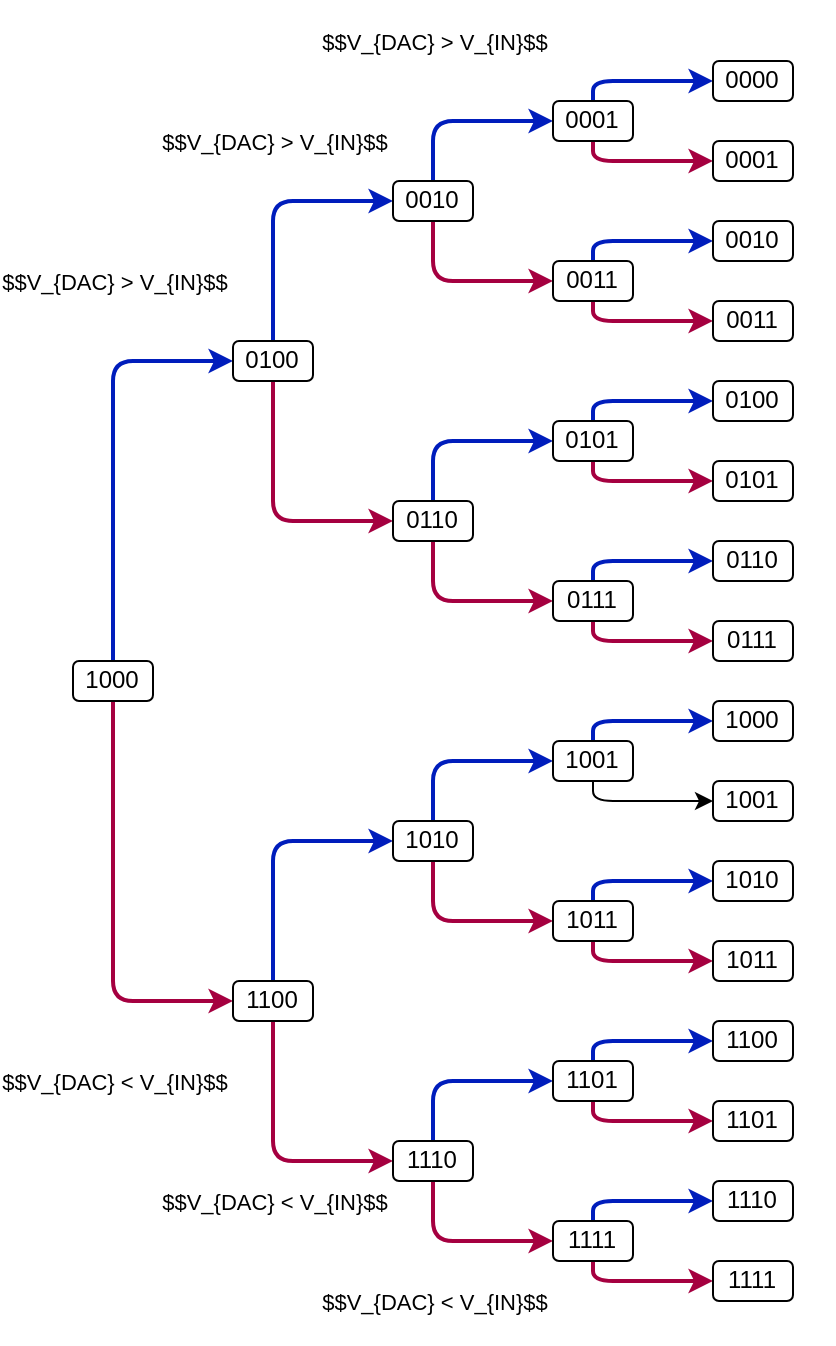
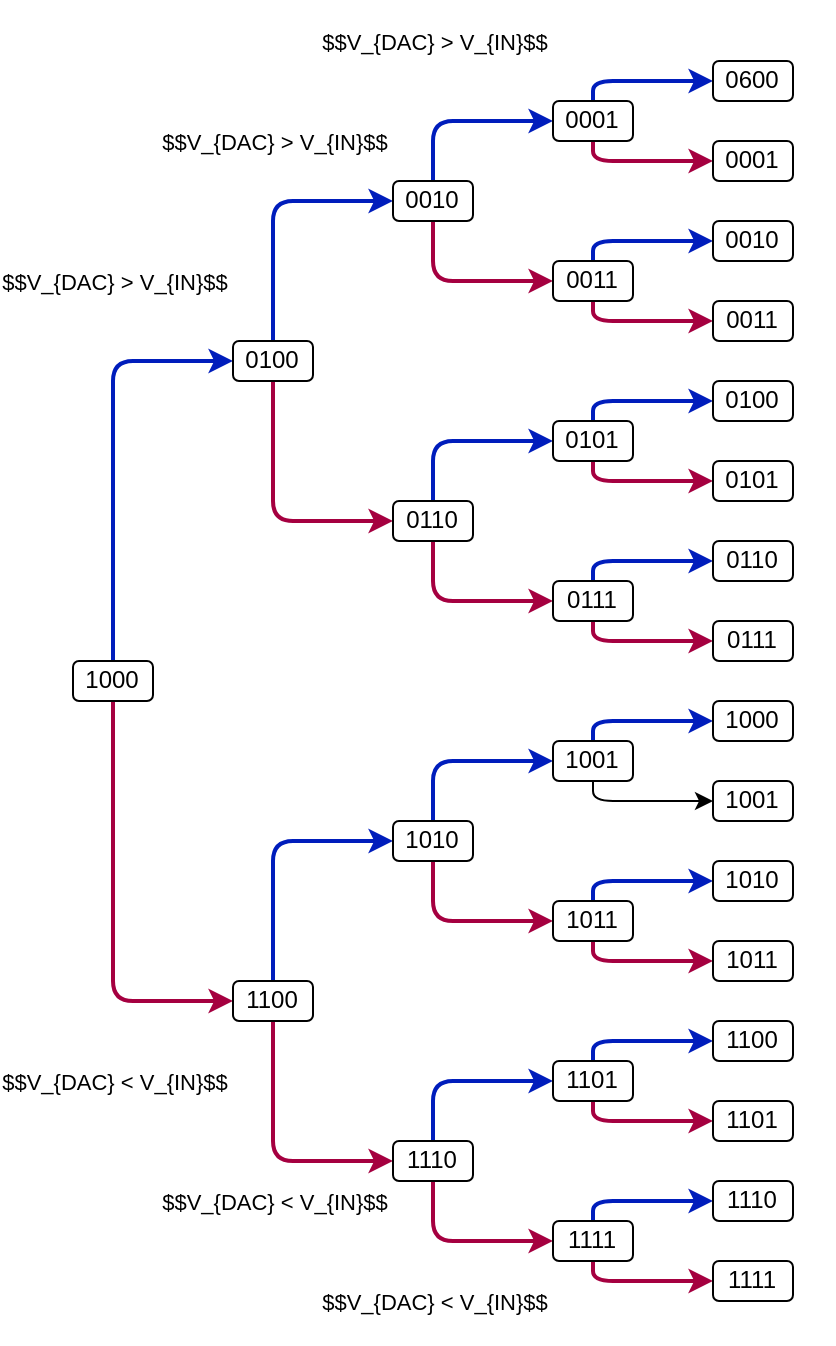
  <mxCell id="0" />
  <mxCell id="1" parent="0" />
  <mxCell id="2" style="orthogonalLoop=1;jettySize=auto;html=1;exitX=0.5;exitY=0;exitDx=0;exitDy=0;entryX=0;entryY=0.5;entryDx=0;entryDy=0;rounded=1;edgeStyle=orthogonalEdgeStyle;fillColor=#0050ef;strokeColor=#001DBC;strokeWidth=2;" edge="1" parent="1" source="5" target="11"><mxGeometry relative="1" as="geometry" /></mxCell>
  <mxCell id="3" value="$$V_{DAC} &amp;gt; V_{IN}$$" style="edgeLabel;html=1;align=center;verticalAlign=middle;resizable=0;points=[];labelBackgroundColor=none;" vertex="1" connectable="0" parent="2"><mxGeometry x="-0.587" y="1" relative="1" as="geometry"><mxPoint x="1" y="-147" as="offset" /></mxGeometry></mxCell>
  <mxCell id="4" style="edgeStyle=orthogonalEdgeStyle;rounded=1;orthogonalLoop=1;jettySize=auto;html=1;exitX=0.5;exitY=1;exitDx=0;exitDy=0;entryX=0;entryY=0.5;entryDx=0;entryDy=0;fillColor=#d80073;strokeColor=#A50040;strokeWidth=2;" edge="1" parent="1" source="5" target="8"><mxGeometry relative="1" as="geometry" /></mxCell>
  <mxCell id="5" value="1000" style="rounded=1;whiteSpace=wrap;html=1;" vertex="1" parent="1"><mxGeometry x="20" y="330" width="40" height="20" as="geometry" /></mxCell>
  <mxCell id="6" style="edgeStyle=orthogonalEdgeStyle;rounded=1;orthogonalLoop=1;jettySize=auto;html=1;exitX=0.5;exitY=1;exitDx=0;exitDy=0;entryX=0;entryY=0.5;entryDx=0;entryDy=0;fillColor=#d80073;strokeColor=#A50040;strokeWidth=2;" edge="1" parent="1" source="8" target="17"><mxGeometry relative="1" as="geometry" /></mxCell>
  <mxCell id="7" style="edgeStyle=orthogonalEdgeStyle;rounded=1;orthogonalLoop=1;jettySize=auto;html=1;exitX=0.5;exitY=0;exitDx=0;exitDy=0;entryX=0;entryY=0.5;entryDx=0;entryDy=0;fillColor=#0050ef;strokeColor=#001DBC;strokeWidth=2;" edge="1" parent="1" source="8" target="14"><mxGeometry relative="1" as="geometry" /></mxCell>
  <mxCell id="8" value="1100" style="rounded=1;whiteSpace=wrap;html=1;" vertex="1" parent="1"><mxGeometry x="100" y="490" width="40" height="20" as="geometry" /></mxCell>
  <mxCell id="9" style="edgeStyle=orthogonalEdgeStyle;rounded=1;orthogonalLoop=1;jettySize=auto;html=1;exitX=0.5;exitY=1;exitDx=0;exitDy=0;entryX=0;entryY=0.5;entryDx=0;entryDy=0;fillColor=#d80073;strokeColor=#A50040;strokeWidth=2;" edge="1" parent="1" source="11" target="20"><mxGeometry relative="1" as="geometry" /></mxCell>
  <mxCell id="10" style="edgeStyle=orthogonalEdgeStyle;rounded=1;orthogonalLoop=1;jettySize=auto;html=1;exitX=0.5;exitY=0;exitDx=0;exitDy=0;entryX=0;entryY=0.5;entryDx=0;entryDy=0;fillColor=#0050ef;strokeColor=#001DBC;strokeWidth=2;" edge="1" parent="1" source="11" target="23"><mxGeometry relative="1" as="geometry" /></mxCell>
  <mxCell id="11" value="0100" style="rounded=1;whiteSpace=wrap;html=1;" vertex="1" parent="1"><mxGeometry x="100" y="170" width="40" height="20" as="geometry" /></mxCell>
  <mxCell id="12" style="edgeStyle=orthogonalEdgeStyle;rounded=1;orthogonalLoop=1;jettySize=auto;html=1;exitX=0.5;exitY=0;exitDx=0;exitDy=0;entryX=0;entryY=0.5;entryDx=0;entryDy=0;fillColor=#0050ef;strokeColor=#001DBC;strokeWidth=2;" edge="1" parent="1" source="14" target="29"><mxGeometry relative="1" as="geometry" /></mxCell>
  <mxCell id="13" style="edgeStyle=orthogonalEdgeStyle;rounded=1;orthogonalLoop=1;jettySize=auto;html=1;exitX=0.5;exitY=1;exitDx=0;exitDy=0;entryX=0;entryY=0.5;entryDx=0;entryDy=0;fillColor=#d80073;strokeColor=#A50040;strokeWidth=2;" edge="1" parent="1" source="14" target="26"><mxGeometry relative="1" as="geometry" /></mxCell>
  <mxCell id="14" value="1010" style="rounded=1;whiteSpace=wrap;html=1;" vertex="1" parent="1"><mxGeometry x="180" y="410" width="40" height="20" as="geometry" /></mxCell>
  <mxCell id="15" style="edgeStyle=orthogonalEdgeStyle;rounded=1;orthogonalLoop=1;jettySize=auto;html=1;exitX=0.5;exitY=0;exitDx=0;exitDy=0;entryX=0;entryY=0.5;entryDx=0;entryDy=0;fillColor=#0050ef;strokeColor=#001DBC;strokeWidth=2;" edge="1" parent="1" source="17" target="32"><mxGeometry relative="1" as="geometry" /></mxCell>
  <mxCell id="16" style="edgeStyle=orthogonalEdgeStyle;rounded=1;orthogonalLoop=1;jettySize=auto;html=1;exitX=0.5;exitY=1;exitDx=0;exitDy=0;entryX=0;entryY=0.5;entryDx=0;entryDy=0;fillColor=#d80073;strokeColor=#A50040;strokeWidth=2;" edge="1" parent="1" source="17" target="35"><mxGeometry relative="1" as="geometry" /></mxCell>
  <mxCell id="17" value="1110" style="rounded=1;whiteSpace=wrap;html=1;" vertex="1" parent="1"><mxGeometry x="180" y="570" width="40" height="20" as="geometry" /></mxCell>
  <mxCell id="18" style="edgeStyle=orthogonalEdgeStyle;rounded=1;orthogonalLoop=1;jettySize=auto;html=1;exitX=0.5;exitY=0;exitDx=0;exitDy=0;entryX=0;entryY=0.5;entryDx=0;entryDy=0;fillColor=#0050ef;strokeColor=#001DBC;strokeWidth=2;" edge="1" parent="1" source="20" target="44"><mxGeometry relative="1" as="geometry" /></mxCell>
  <mxCell id="19" style="edgeStyle=orthogonalEdgeStyle;rounded=1;orthogonalLoop=1;jettySize=auto;html=1;exitX=0.5;exitY=1;exitDx=0;exitDy=0;entryX=0;entryY=0.5;entryDx=0;entryDy=0;fillColor=#d80073;strokeColor=#A50040;strokeWidth=2;" edge="1" parent="1" source="20" target="47"><mxGeometry relative="1" as="geometry" /></mxCell>
  <mxCell id="20" value="0110" style="rounded=1;whiteSpace=wrap;html=1;" vertex="1" parent="1"><mxGeometry x="180" y="250" width="40" height="20" as="geometry" /></mxCell>
  <mxCell id="21" style="edgeStyle=orthogonalEdgeStyle;rounded=1;orthogonalLoop=1;jettySize=auto;html=1;exitX=0.5;exitY=0;exitDx=0;exitDy=0;entryX=0;entryY=0.5;entryDx=0;entryDy=0;fillColor=#0050ef;strokeColor=#001DBC;strokeWidth=2;" edge="1" parent="1" source="23" target="41"><mxGeometry relative="1" as="geometry" /></mxCell>
  <mxCell id="22" style="edgeStyle=orthogonalEdgeStyle;rounded=1;orthogonalLoop=1;jettySize=auto;html=1;exitX=0.5;exitY=1;exitDx=0;exitDy=0;entryX=0;entryY=0.5;entryDx=0;entryDy=0;fillColor=#d80073;strokeColor=#A50040;strokeWidth=2;" edge="1" parent="1" source="23" target="38"><mxGeometry relative="1" as="geometry" /></mxCell>
  <mxCell id="23" value="0010" style="rounded=1;whiteSpace=wrap;html=1;" vertex="1" parent="1"><mxGeometry x="180" y="90" width="40" height="20" as="geometry" /></mxCell>
  <mxCell id="24" style="edgeStyle=orthogonalEdgeStyle;rounded=1;orthogonalLoop=1;jettySize=auto;html=1;exitX=0.5;exitY=0;exitDx=0;exitDy=0;entryX=0;entryY=0.5;entryDx=0;entryDy=0;fillColor=#0050ef;strokeColor=#001DBC;strokeWidth=2;" edge="1" parent="1" source="26" target="59"><mxGeometry relative="1" as="geometry"><Array as="points"><mxPoint x="280" y="440" /></Array></mxGeometry></mxCell>
  <mxCell id="25" style="edgeStyle=orthogonalEdgeStyle;rounded=1;orthogonalLoop=1;jettySize=auto;html=1;exitX=0.5;exitY=1;exitDx=0;exitDy=0;entryX=0;entryY=0.5;entryDx=0;entryDy=0;fillColor=#d80073;strokeColor=#A50040;strokeWidth=2;" edge="1" parent="1" source="26" target="60"><mxGeometry relative="1" as="geometry"><Array as="points"><mxPoint x="280" y="480" /></Array></mxGeometry></mxCell>
  <mxCell id="26" value="1011" style="rounded=1;whiteSpace=wrap;html=1;" vertex="1" parent="1"><mxGeometry x="260" y="450" width="40" height="20" as="geometry" /></mxCell>
  <mxCell id="27" style="edgeStyle=orthogonalEdgeStyle;rounded=1;orthogonalLoop=1;jettySize=auto;html=1;exitX=0.5;exitY=0;exitDx=0;exitDy=0;entryX=0;entryY=0.5;entryDx=0;entryDy=0;fillColor=#0050ef;strokeColor=#001DBC;strokeWidth=2;" edge="1" parent="1" source="29" target="57"><mxGeometry relative="1" as="geometry"><Array as="points"><mxPoint x="280" y="360" /></Array></mxGeometry></mxCell>
  <mxCell id="28" style="edgeStyle=orthogonalEdgeStyle;rounded=1;orthogonalLoop=1;jettySize=auto;html=1;exitX=0.5;exitY=1;exitDx=0;exitDy=0;entryX=0;entryY=0.5;entryDx=0;entryDy=0;" edge="1" parent="1" source="29" target="58"><mxGeometry relative="1" as="geometry"><Array as="points"><mxPoint x="280" y="400" /></Array></mxGeometry></mxCell>
  <mxCell id="29" value="1001" style="rounded=1;whiteSpace=wrap;html=1;" vertex="1" parent="1"><mxGeometry x="260" y="370" width="40" height="20" as="geometry" /></mxCell>
  <mxCell id="30" style="edgeStyle=orthogonalEdgeStyle;rounded=1;orthogonalLoop=1;jettySize=auto;html=1;exitX=0.5;exitY=0;exitDx=0;exitDy=0;entryX=0;entryY=0.5;entryDx=0;entryDy=0;fillColor=#0050ef;strokeColor=#001DBC;strokeWidth=2;" edge="1" parent="1" source="32" target="61"><mxGeometry relative="1" as="geometry"><Array as="points"><mxPoint x="280" y="520" /></Array></mxGeometry></mxCell>
  <mxCell id="31" style="edgeStyle=orthogonalEdgeStyle;rounded=1;orthogonalLoop=1;jettySize=auto;html=1;exitX=0.5;exitY=1;exitDx=0;exitDy=0;entryX=0;entryY=0.5;entryDx=0;entryDy=0;strokeWidth=2;fillColor=#d80073;strokeColor=#A50040;" edge="1" parent="1" source="32" target="62"><mxGeometry relative="1" as="geometry"><Array as="points"><mxPoint x="280" y="560" /></Array></mxGeometry></mxCell>
  <mxCell id="32" value="1101" style="rounded=1;whiteSpace=wrap;html=1;" vertex="1" parent="1"><mxGeometry x="260" y="530" width="40" height="20" as="geometry" /></mxCell>
  <mxCell id="33" style="edgeStyle=orthogonalEdgeStyle;rounded=1;orthogonalLoop=1;jettySize=auto;html=1;exitX=0.5;exitY=0;exitDx=0;exitDy=0;entryX=0;entryY=0.5;entryDx=0;entryDy=0;fillColor=#0050ef;strokeColor=#001DBC;strokeWidth=2;" edge="1" parent="1" source="35" target="63"><mxGeometry relative="1" as="geometry"><Array as="points"><mxPoint x="280" y="600" /></Array></mxGeometry></mxCell>
  <mxCell id="34" style="edgeStyle=orthogonalEdgeStyle;rounded=1;orthogonalLoop=1;jettySize=auto;html=1;exitX=0.5;exitY=1;exitDx=0;exitDy=0;entryX=0;entryY=0.5;entryDx=0;entryDy=0;fillColor=#d80073;strokeColor=#A50040;strokeWidth=2;" edge="1" parent="1" source="35" target="64"><mxGeometry relative="1" as="geometry"><Array as="points"><mxPoint x="280" y="640" /></Array></mxGeometry></mxCell>
  <mxCell id="35" value="1111" style="rounded=1;whiteSpace=wrap;html=1;" vertex="1" parent="1"><mxGeometry x="260" y="610" width="40" height="20" as="geometry" /></mxCell>
  <mxCell id="36" style="edgeStyle=orthogonalEdgeStyle;rounded=1;orthogonalLoop=1;jettySize=auto;html=1;exitX=0.5;exitY=0;exitDx=0;exitDy=0;entryX=0;entryY=0.5;entryDx=0;entryDy=0;fillColor=#0050ef;strokeColor=#001DBC;strokeWidth=2;" edge="1" parent="1" source="38" target="65"><mxGeometry relative="1" as="geometry"><Array as="points"><mxPoint x="280" y="120" /></Array></mxGeometry></mxCell>
  <mxCell id="37" style="edgeStyle=orthogonalEdgeStyle;rounded=1;orthogonalLoop=1;jettySize=auto;html=1;exitX=0.5;exitY=1;exitDx=0;exitDy=0;entryX=0;entryY=0.5;entryDx=0;entryDy=0;fillColor=#d80073;strokeColor=#A50040;strokeWidth=2;" edge="1" parent="1" source="38" target="66"><mxGeometry relative="1" as="geometry"><Array as="points"><mxPoint x="280" y="160" /></Array></mxGeometry></mxCell>
  <mxCell id="38" value="0011" style="rounded=1;whiteSpace=wrap;html=1;" vertex="1" parent="1"><mxGeometry x="260" y="130" width="40" height="20" as="geometry" /></mxCell>
  <mxCell id="39" style="edgeStyle=orthogonalEdgeStyle;rounded=1;orthogonalLoop=1;jettySize=auto;html=1;exitX=0.5;exitY=0;exitDx=0;exitDy=0;entryX=0;entryY=0.5;entryDx=0;entryDy=0;fillColor=#0050ef;strokeColor=#001DBC;strokeWidth=2;" edge="1" parent="1" source="41" target="53"><mxGeometry relative="1" as="geometry"><Array as="points"><mxPoint x="280" y="40" /></Array></mxGeometry></mxCell>
  <mxCell id="40" style="edgeStyle=orthogonalEdgeStyle;rounded=1;orthogonalLoop=1;jettySize=auto;html=1;exitX=0.5;exitY=1;exitDx=0;exitDy=0;entryX=0;entryY=0.5;entryDx=0;entryDy=0;fillColor=#d80073;strokeColor=#A50040;strokeWidth=2;" edge="1" parent="1" source="41" target="54"><mxGeometry relative="1" as="geometry"><Array as="points"><mxPoint x="280" y="80" /></Array></mxGeometry></mxCell>
  <mxCell id="41" value="0001" style="rounded=1;whiteSpace=wrap;html=1;" vertex="1" parent="1"><mxGeometry x="260" y="50" width="40" height="20" as="geometry" /></mxCell>
  <mxCell id="42" style="edgeStyle=orthogonalEdgeStyle;rounded=1;orthogonalLoop=1;jettySize=auto;html=1;exitX=0.5;exitY=0;exitDx=0;exitDy=0;entryX=0;entryY=0.5;entryDx=0;entryDy=0;fillColor=#0050ef;strokeColor=#001DBC;strokeWidth=2;" edge="1" parent="1" source="44" target="67"><mxGeometry relative="1" as="geometry"><Array as="points"><mxPoint x="280" y="200" /></Array></mxGeometry></mxCell>
  <mxCell id="43" style="edgeStyle=orthogonalEdgeStyle;rounded=1;orthogonalLoop=1;jettySize=auto;html=1;exitX=0.5;exitY=1;exitDx=0;exitDy=0;entryX=0;entryY=0.5;entryDx=0;entryDy=0;fillColor=#d80073;strokeColor=#A50040;strokeWidth=2;" edge="1" parent="1" source="44" target="68"><mxGeometry relative="1" as="geometry"><Array as="points"><mxPoint x="280" y="240" /></Array></mxGeometry></mxCell>
  <mxCell id="44" value="0101" style="rounded=1;whiteSpace=wrap;html=1;" vertex="1" parent="1"><mxGeometry x="260" y="210" width="40" height="20" as="geometry" /></mxCell>
  <mxCell id="45" style="edgeStyle=orthogonalEdgeStyle;rounded=1;orthogonalLoop=1;jettySize=auto;html=1;exitX=0.5;exitY=0;exitDx=0;exitDy=0;entryX=0;entryY=0.5;entryDx=0;entryDy=0;fillColor=#0050ef;strokeColor=#001DBC;strokeWidth=2;" edge="1" parent="1" source="47" target="55"><mxGeometry relative="1" as="geometry"><Array as="points"><mxPoint x="280" y="280" /></Array></mxGeometry></mxCell>
  <mxCell id="46" style="edgeStyle=orthogonalEdgeStyle;rounded=1;orthogonalLoop=1;jettySize=auto;html=1;exitX=0.5;exitY=1;exitDx=0;exitDy=0;entryX=0;entryY=0.5;entryDx=0;entryDy=0;fillColor=#d80073;strokeColor=#A50040;strokeWidth=2;" edge="1" parent="1" source="47" target="56"><mxGeometry relative="1" as="geometry"><Array as="points"><mxPoint x="280" y="320" /></Array></mxGeometry></mxCell>
  <mxCell id="47" value="0111" style="rounded=1;whiteSpace=wrap;html=1;" vertex="1" parent="1"><mxGeometry x="260" y="290" width="40" height="20" as="geometry" /></mxCell>
  <mxCell id="48" value="$$V_{DAC} &amp;gt; V_{IN}$$" style="edgeLabel;html=1;align=center;verticalAlign=middle;resizable=0;points=[];labelBackgroundColor=none;" vertex="1" connectable="0" parent="1"><mxGeometry x="120" y="70.003" as="geometry" /></mxCell>
  <mxCell id="49" value="$$V_{DAC} &amp;gt; V_{IN}$$" style="edgeLabel;html=1;align=center;verticalAlign=middle;resizable=0;points=[];labelBackgroundColor=none;" vertex="1" connectable="0" parent="1"><mxGeometry x="200" y="20.003" as="geometry" /></mxCell>
  <mxCell id="50" value="$$V_{DAC} &amp;lt; V_{IN}$$" style="edgeLabel;html=1;align=center;verticalAlign=middle;resizable=0;points=[];labelBackgroundColor=none;" vertex="1" connectable="0" parent="1"><mxGeometry x="40" y="540.003" as="geometry" /></mxCell>
  <mxCell id="51" value="$$V_{DAC} &amp;lt; V_{IN}$$" style="edgeLabel;html=1;align=center;verticalAlign=middle;resizable=0;points=[];labelBackgroundColor=none;" vertex="1" connectable="0" parent="1"><mxGeometry x="120" y="600.003" as="geometry" /></mxCell>
  <mxCell id="52" value="$$V_{DAC} &amp;lt; V_{IN}$$" style="edgeLabel;html=1;align=center;verticalAlign=middle;resizable=0;points=[];labelBackgroundColor=none;" vertex="1" connectable="0" parent="1"><mxGeometry x="200" y="650.003" as="geometry" /></mxCell>
- <mxCell id="53" value="0000" style="rounded=1;whiteSpace=wrap;html=1;labelBackgroundColor=none;" vertex="1" parent="1"><mxGeometry x="340" y="30" width="40" height="20" as="geometry" /></mxCell>
+ <mxCell id="53" value="0600" style="rounded=1;whiteSpace=wrap;html=1;labelBackgroundColor=none;" vertex="1" parent="1"><mxGeometry x="340" y="30" width="40" height="20" as="geometry" /></mxCell>
  <mxCell id="54" value="0001" style="rounded=1;whiteSpace=wrap;html=1;labelBackgroundColor=none;" vertex="1" parent="1"><mxGeometry x="340" y="70" width="40" height="20" as="geometry" /></mxCell>
  <mxCell id="55" value="0110" style="rounded=1;whiteSpace=wrap;html=1;labelBackgroundColor=none;" vertex="1" parent="1"><mxGeometry x="340" y="270" width="40" height="20" as="geometry" /></mxCell>
  <mxCell id="56" value="0111" style="rounded=1;whiteSpace=wrap;html=1;labelBackgroundColor=none;" vertex="1" parent="1"><mxGeometry x="340" y="310" width="40" height="20" as="geometry" /></mxCell>
  <mxCell id="57" value="1000" style="rounded=1;whiteSpace=wrap;html=1;labelBackgroundColor=none;" vertex="1" parent="1"><mxGeometry x="340" y="350" width="40" height="20" as="geometry" /></mxCell>
  <mxCell id="58" value="1001" style="rounded=1;whiteSpace=wrap;html=1;labelBackgroundColor=none;" vertex="1" parent="1"><mxGeometry x="340" y="390" width="40" height="20" as="geometry" /></mxCell>
  <mxCell id="59" value="1010" style="rounded=1;whiteSpace=wrap;html=1;labelBackgroundColor=none;" vertex="1" parent="1"><mxGeometry x="340" y="430" width="40" height="20" as="geometry" /></mxCell>
  <mxCell id="60" value="1011" style="rounded=1;whiteSpace=wrap;html=1;labelBackgroundColor=none;" vertex="1" parent="1"><mxGeometry x="340" y="470" width="40" height="20" as="geometry" /></mxCell>
  <mxCell id="61" value="1100" style="rounded=1;whiteSpace=wrap;html=1;labelBackgroundColor=none;" vertex="1" parent="1"><mxGeometry x="340" y="510" width="40" height="20" as="geometry" /></mxCell>
  <mxCell id="62" value="1101" style="rounded=1;whiteSpace=wrap;html=1;labelBackgroundColor=none;" vertex="1" parent="1"><mxGeometry x="340" y="550" width="40" height="20" as="geometry" /></mxCell>
  <mxCell id="63" value="1110" style="rounded=1;whiteSpace=wrap;html=1;labelBackgroundColor=none;" vertex="1" parent="1"><mxGeometry x="340" y="590" width="40" height="20" as="geometry" /></mxCell>
  <mxCell id="64" value="1111" style="rounded=1;whiteSpace=wrap;html=1;labelBackgroundColor=none;" vertex="1" parent="1"><mxGeometry x="340" y="630" width="40" height="20" as="geometry" /></mxCell>
  <mxCell id="65" value="0010" style="rounded=1;whiteSpace=wrap;html=1;labelBackgroundColor=none;" vertex="1" parent="1"><mxGeometry x="340" y="110" width="40" height="20" as="geometry" /></mxCell>
  <mxCell id="66" value="0011" style="rounded=1;whiteSpace=wrap;html=1;labelBackgroundColor=none;" vertex="1" parent="1"><mxGeometry x="340" y="150" width="40" height="20" as="geometry" /></mxCell>
  <mxCell id="67" value="0100" style="rounded=1;whiteSpace=wrap;html=1;labelBackgroundColor=none;" vertex="1" parent="1"><mxGeometry x="340" y="190" width="40" height="20" as="geometry" /></mxCell>
  <mxCell id="68" value="0101" style="rounded=1;whiteSpace=wrap;html=1;labelBackgroundColor=none;" vertex="1" parent="1"><mxGeometry x="340" y="230" width="40" height="20" as="geometry" /></mxCell>
